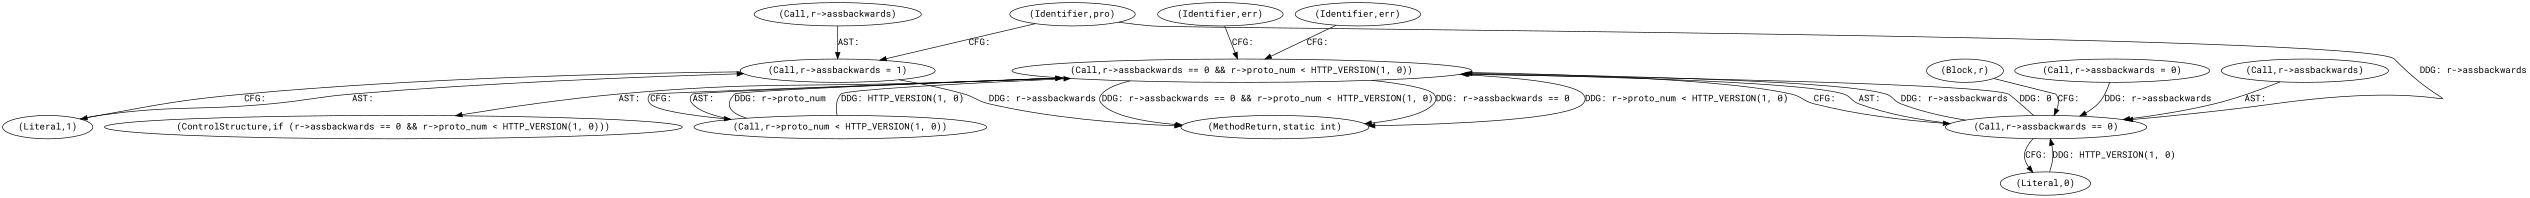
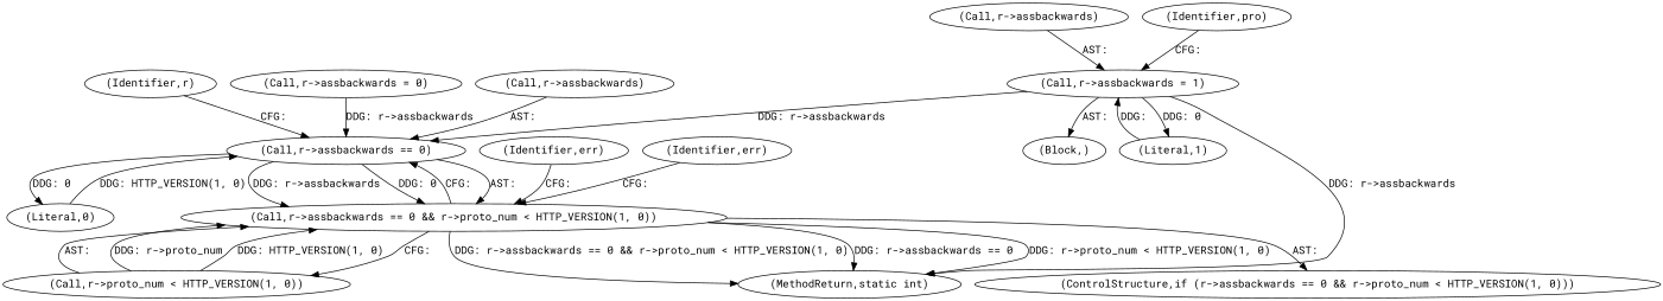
  digraph {
    fontname="Roboto Mono"
    node [fontname="Roboto Mono"]
    edge [fontname="Roboto Mono"]
    n1 [label="(Call,r->assbackwards = 1)"]
    n2 [label="(Call,r->assbackwards == 0)"]
    n3 [label="(MethodReturn,static int)"]
    n4 [label="(Literal,1)"]
+   n5 [label="(Block,)"]
    n6 [label="(Call,r->assbackwards == 0 && r->proto_num < HTTP_VERSION(1, 0))"]
    n7 [label="(Literal,0)"]
    n8 [label="(Call,r->proto_num < HTTP_VERSION(1, 0))"]
    n9 [label="(ControlStructure,if (r->assbackwards == 0 && r->proto_num < HTTP_VERSION(1, 0)))"]
    n10 [label="(Identifier,err)"]
-   n11 [label="(Block,r)"]
+   n11 [label="(Identifier,r)"]
    n12 [label="(Call,r->assbackwards = 0)"]
    n13 [label="(Identifier,err)"]
    n14 [label="(Call,r->assbackwards)"]
    n15 [label="(Call,r->assbackwards)"]
    n16 [label="(Identifier,pro)"]
-   n16 -> n2 [label="DDG: r->assbackwards"]
+   n1 -> n2 [label="DDG: r->assbackwards"]
    n1 -> n3 [label="DDG: r->assbackwards"]
-   n1 -> n4 [label="CFG: "]
+   n1 -> n4 [label="DDG: 0"]
+   n1 -> n5 [label="AST: "]
    n2 -> n6 [label="AST: "]
    n2 -> n6 [label="DDG: r->assbackwards"]
    n2 -> n6 [label="DDG: 0"]
-   n2 -> n7 [label="CFG: "]
-   n4 -> n1 [label="AST: "]
+   n2 -> n7 [label="DDG: 0"]
+   n4 -> n1 [label="DDG: "]
    n6 -> n2 [label="CFG: "]
    n6 -> n3 [label="DDG: r->proto_num < HTTP_VERSION(1, 0)"]
    n6 -> n3 [label="DDG: r->assbackwards == 0 && r->proto_num < HTTP_VERSION(1, 0)"]
    n6 -> n3 [label="DDG: r->assbackwards == 0"]
    n6 -> n8 [label="CFG: "]
    n6 -> n9 [label="AST: "]
    n7 -> n2 [label="DDG: HTTP_VERSION(1, 0)"]
    n8 -> n6 [label="AST: "]
    n8 -> n6 [label="DDG: r->proto_num"]
    n8 -> n6 [label="DDG: HTTP_VERSION(1, 0)"]
    n10 -> n6 [label="CFG: "]
    n11 -> n2 [label="CFG: "]
    n12 -> n2 [label="DDG: r->assbackwards"]
    n13 -> n6 [label="CFG: "]
    n14 -> n2 [label="AST: "]
    n15 -> n1 [label="AST: "]
    n16 -> n1 [label="CFG: "]
  }
